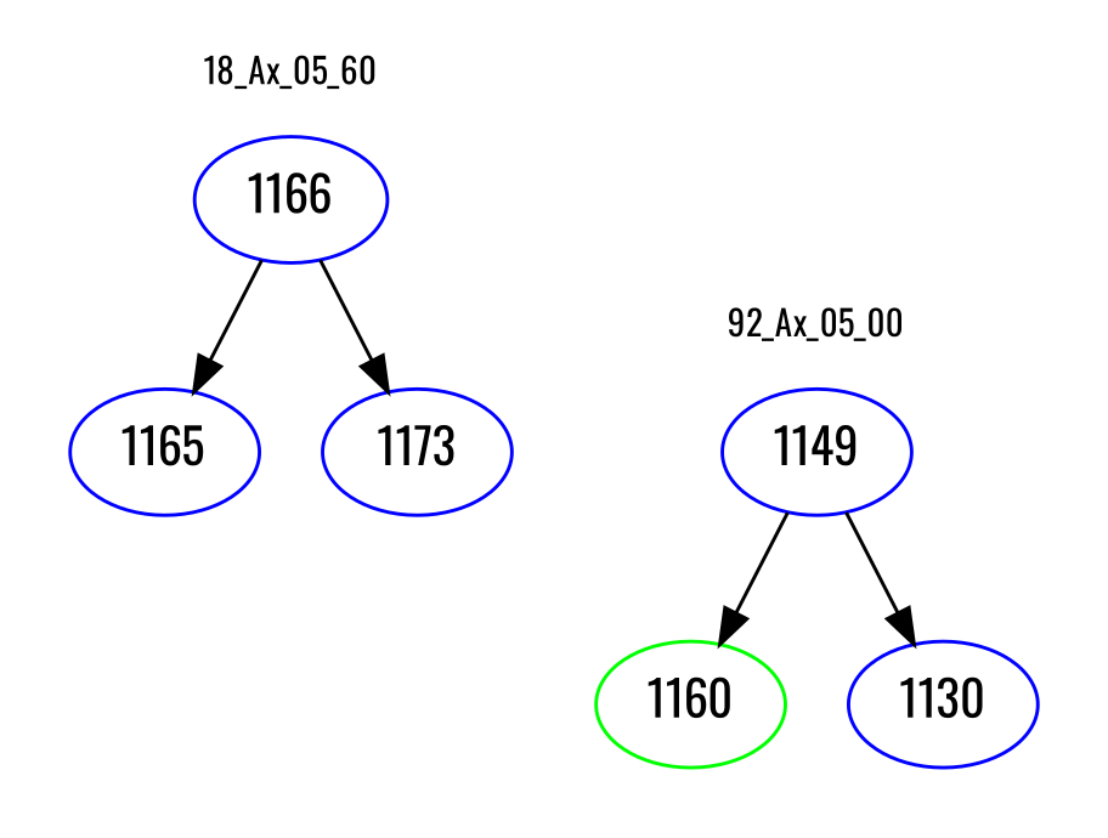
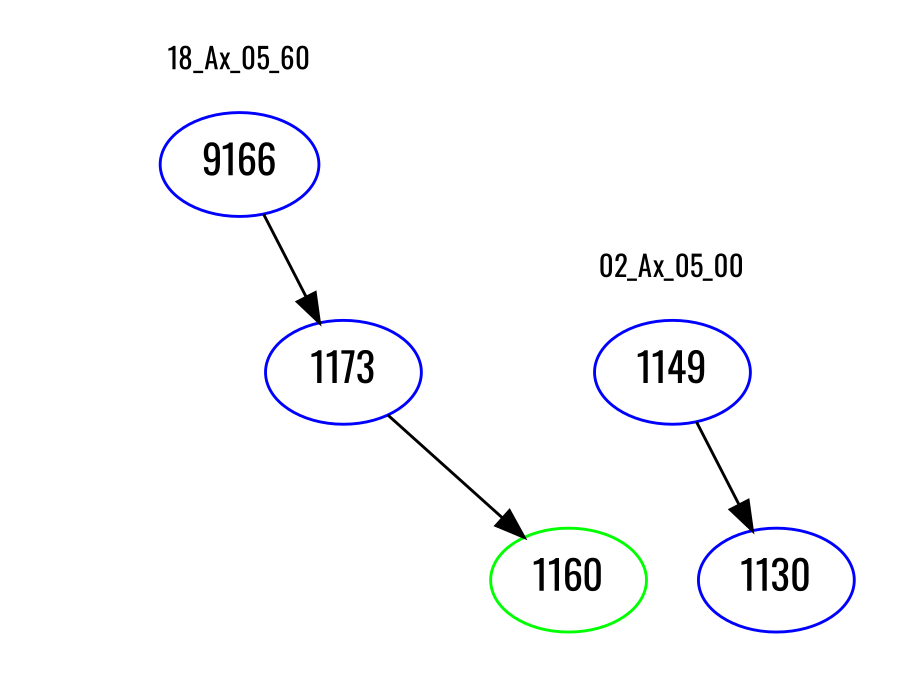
  digraph {
    fontname=Oswald
    node [color=blue fontname=Oswald]
    edge [color=black fontname=Oswald]
-   n1 [label=1166]
-   n2 [label=1165]
+   n1 [label=9166]
    n3 [label=1173]
    n4 [label=1149]
    n5 [label=1130]
    n6 [color=green label=1160]
    subgraph cluster_1 {
      color=white
      fontsize=10
      label="18_Ax_05_60"
      n1
-     n2
      n3
    }
    subgraph cluster_2 {
      color=white
      fontsize=10
-     label="92_Ax_05_00"
+     label="02_Ax_05_00"
      n4
      n5
      n6
    }
-   n1 -> n2
    n1 -> n3
    n4 -> n5
-   n4 -> n6
+   n3 -> n6
  }
